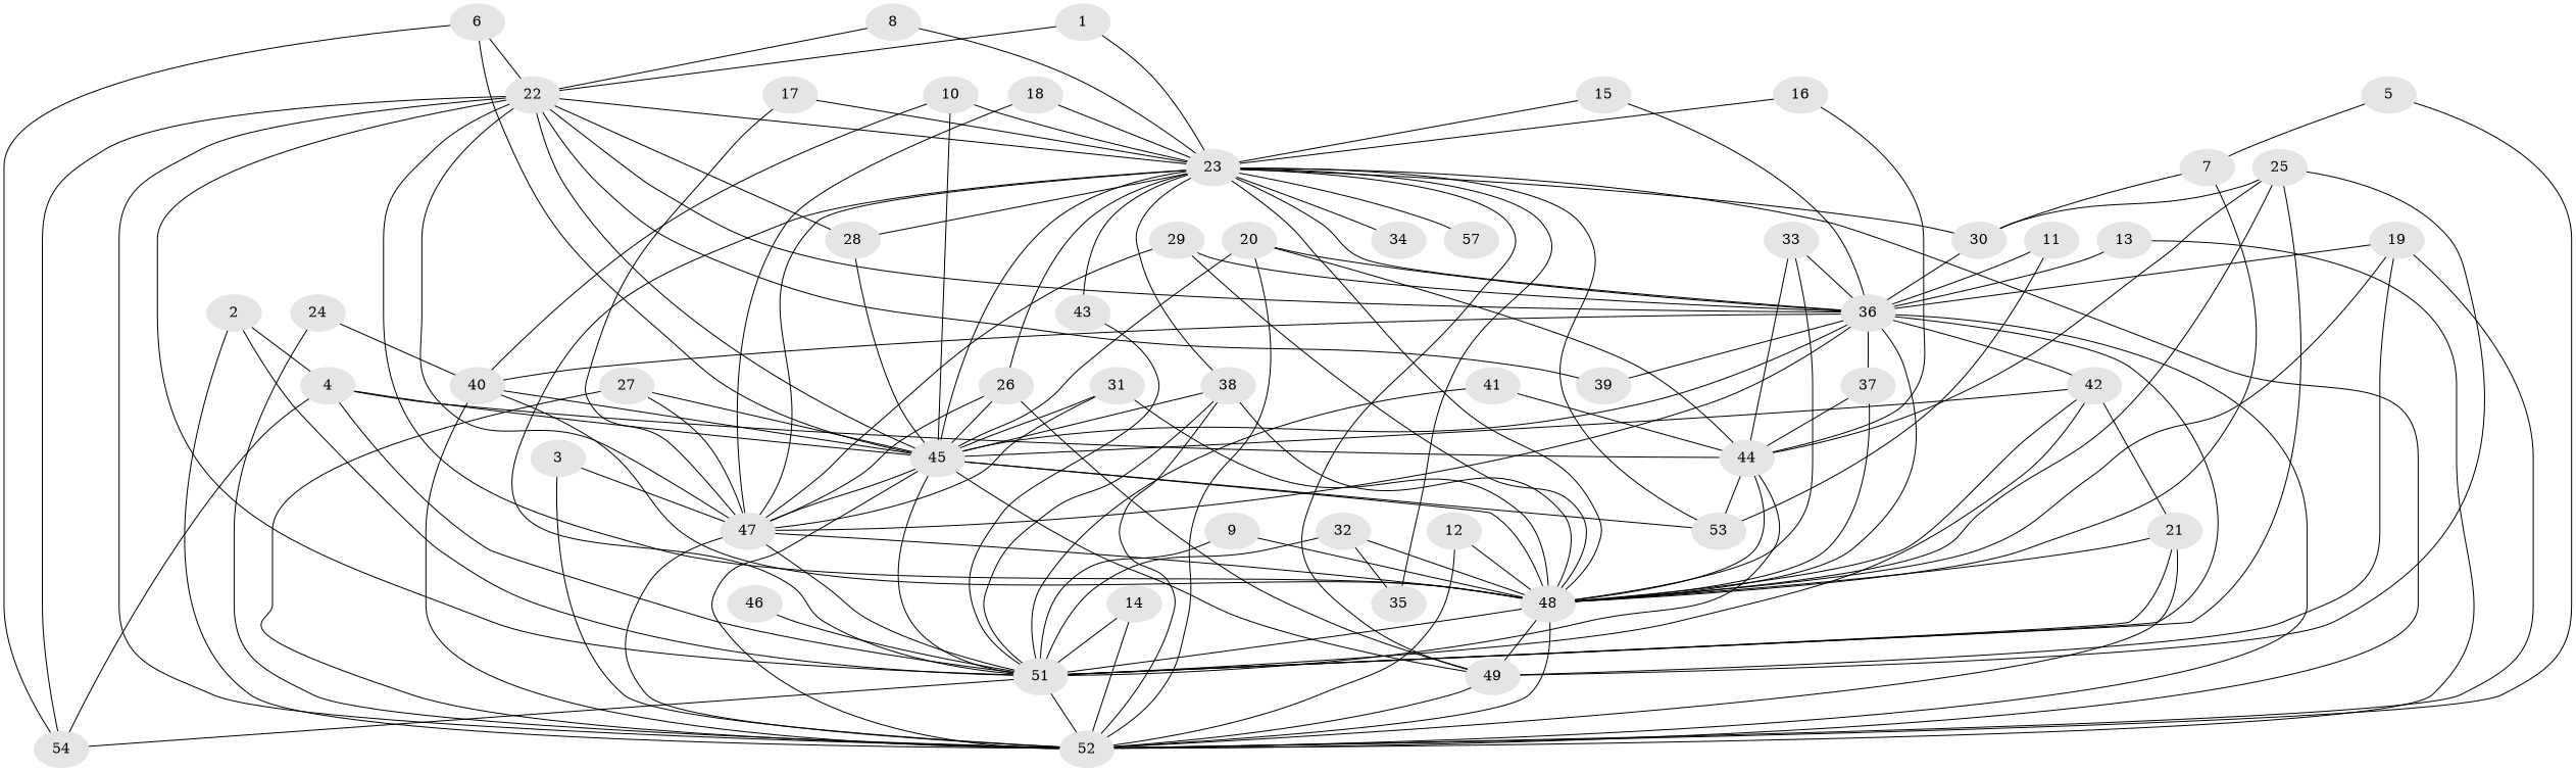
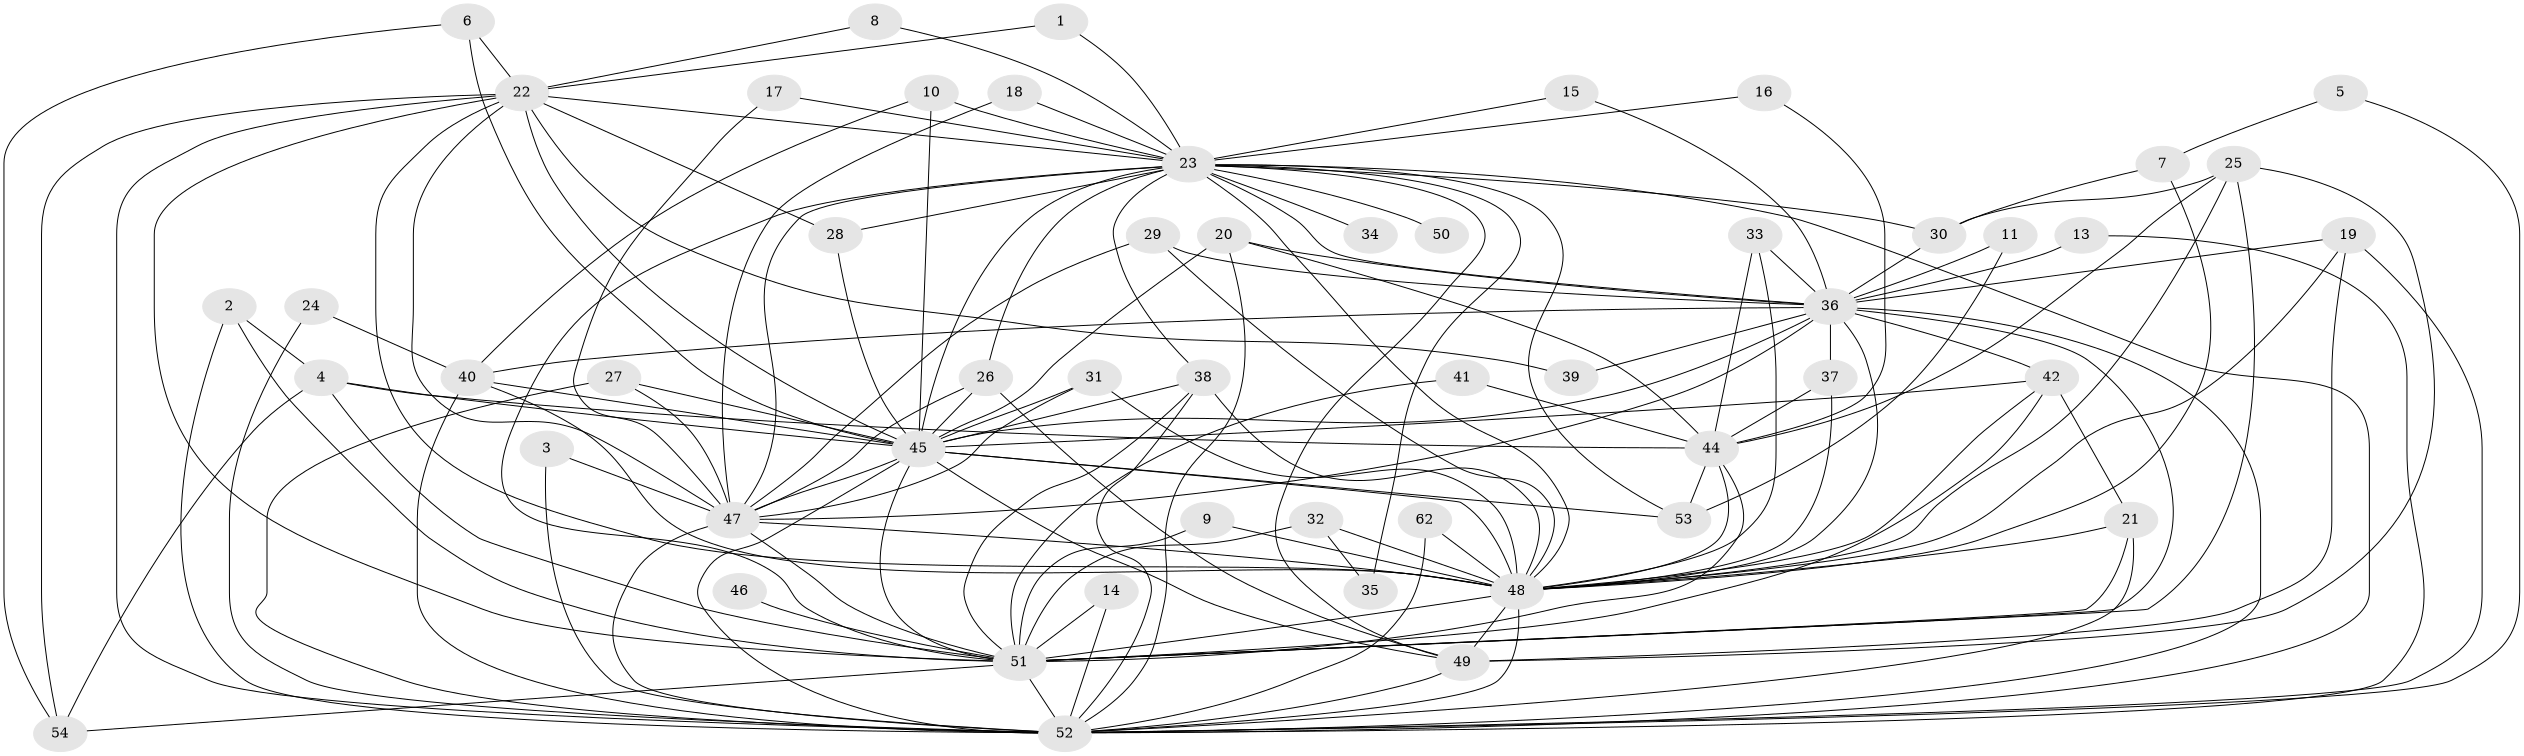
  graph {
    node [color=gray90 style=filled]
    edge [weight=1.0]
    1
    22
    23
    51
    52
    47
    45
    54
    48
    36
    28
    39
    30
    49
    26
    34
    35
    38
-   43
-   50 [label=57]
+   50
    53
    2
    4
    44
    3
    5
    7
    6
    8
    9
    10
    40
    11
    37
    42
-   12
+   12 [label=62]
    13
    14
    15
    16
    17
    18
    19
    20
    21
    24
    25
    27
    29
    31
    32
    33
    41
    46
    1 -- 22
    1 -- 23
    22 -- 23
    22 -- 51 [weight=2.0]
    22 -- 52 [weight=3.0]
    22 -- 47
    22 -- 45
    22 -- 54
    22 -- 48
-   22 -- 36
    22 -- 28
    22 -- 39
    23 -- 51 [weight=2.0]
    23 -- 52 [weight=2.0]
    23 -- 47
    23 -- 45 [weight=2.0]
    23 -- 48 [weight=2.0]
    23 -- 36 [weight=2.0]
    23 -- 28
    23 -- 30
    23 -- 49
    23 -- 26
    23 -- 34
    23 -- 35
    23 -- 38
-   23 -- 43
    23 -- 50 [weight=2.0]
    23 -- 53
    51 -- 52 [weight=4.0]
    51 -- 54
    47 -- 51 [weight=3.0]
    47 -- 52 [weight=2.0]
    47 -- 48 [weight=2.0]
    45 -- 51 [weight=2.0]
    45 -- 52 [weight=2.0]
    45 -- 47
    45 -- 48
    45 -- 49
    45 -- 53
    48 -- 51 [weight=4.0]
    48 -- 52 [weight=2.0]
    48 -- 49
    36 -- 51 [weight=2.0]
    36 -- 52 [weight=2.0]
    36 -- 47
    36 -- 45 [weight=2.0]
    36 -- 48
    36 -- 39 [weight=2.0]
    36 -- 40
    36 -- 37
    36 -- 42
    28 -- 45
    30 -- 36
    49 -- 52
    26 -- 47
    26 -- 45
    26 -- 49
    38 -- 51
    38 -- 52
    38 -- 45
    38 -- 48
-   43 -- 51
    2 -- 51
    2 -- 52
    2 -- 4
    4 -- 51
    4 -- 45
    4 -- 54
    4 -- 44
    44 -- 51
    44 -- 48
    44 -- 53
    3 -- 52
    3 -- 47
    5 -- 52
    5 -- 7
    7 -- 48
    7 -- 30
    6 -- 22
    6 -- 45
    6 -- 54
    8 -- 22
    8 -- 23
    9 -- 51
    9 -- 48
    10 -- 23
    10 -- 45
    10 -- 40
    40 -- 52
    40 -- 45
    40 -- 48
    11 -- 36
    11 -- 53
    37 -- 48 [weight=2.0]
    37 -- 44
    42 -- 51
    42 -- 45
    42 -- 48
    42 -- 21
    12 -- 52
    12 -- 48
    13 -- 52
    13 -- 36
    14 -- 51
    14 -- 52
    15 -- 23
    15 -- 36
    16 -- 23
    16 -- 44
    17 -- 23
    17 -- 47
    18 -- 23
    18 -- 47
    19 -- 52
    19 -- 48
    19 -- 36
    19 -- 49
    20 -- 52
    20 -- 45
    20 -- 36
    20 -- 44
    21 -- 51
    21 -- 52 [weight=2.0]
    21 -- 48
    24 -- 52
    24 -- 40
    25 -- 51
    25 -- 48
    25 -- 30
    25 -- 49
    25 -- 44
    27 -- 52
    27 -- 47
    27 -- 45
    29 -- 47
    29 -- 48
    29 -- 36
    31 -- 47
    31 -- 45
    31 -- 48
    32 -- 51
    32 -- 48 [weight=2.0]
    32 -- 35
    33 -- 48
    33 -- 36
    33 -- 44
    41 -- 51
    41 -- 44
    46 -- 51
  }
